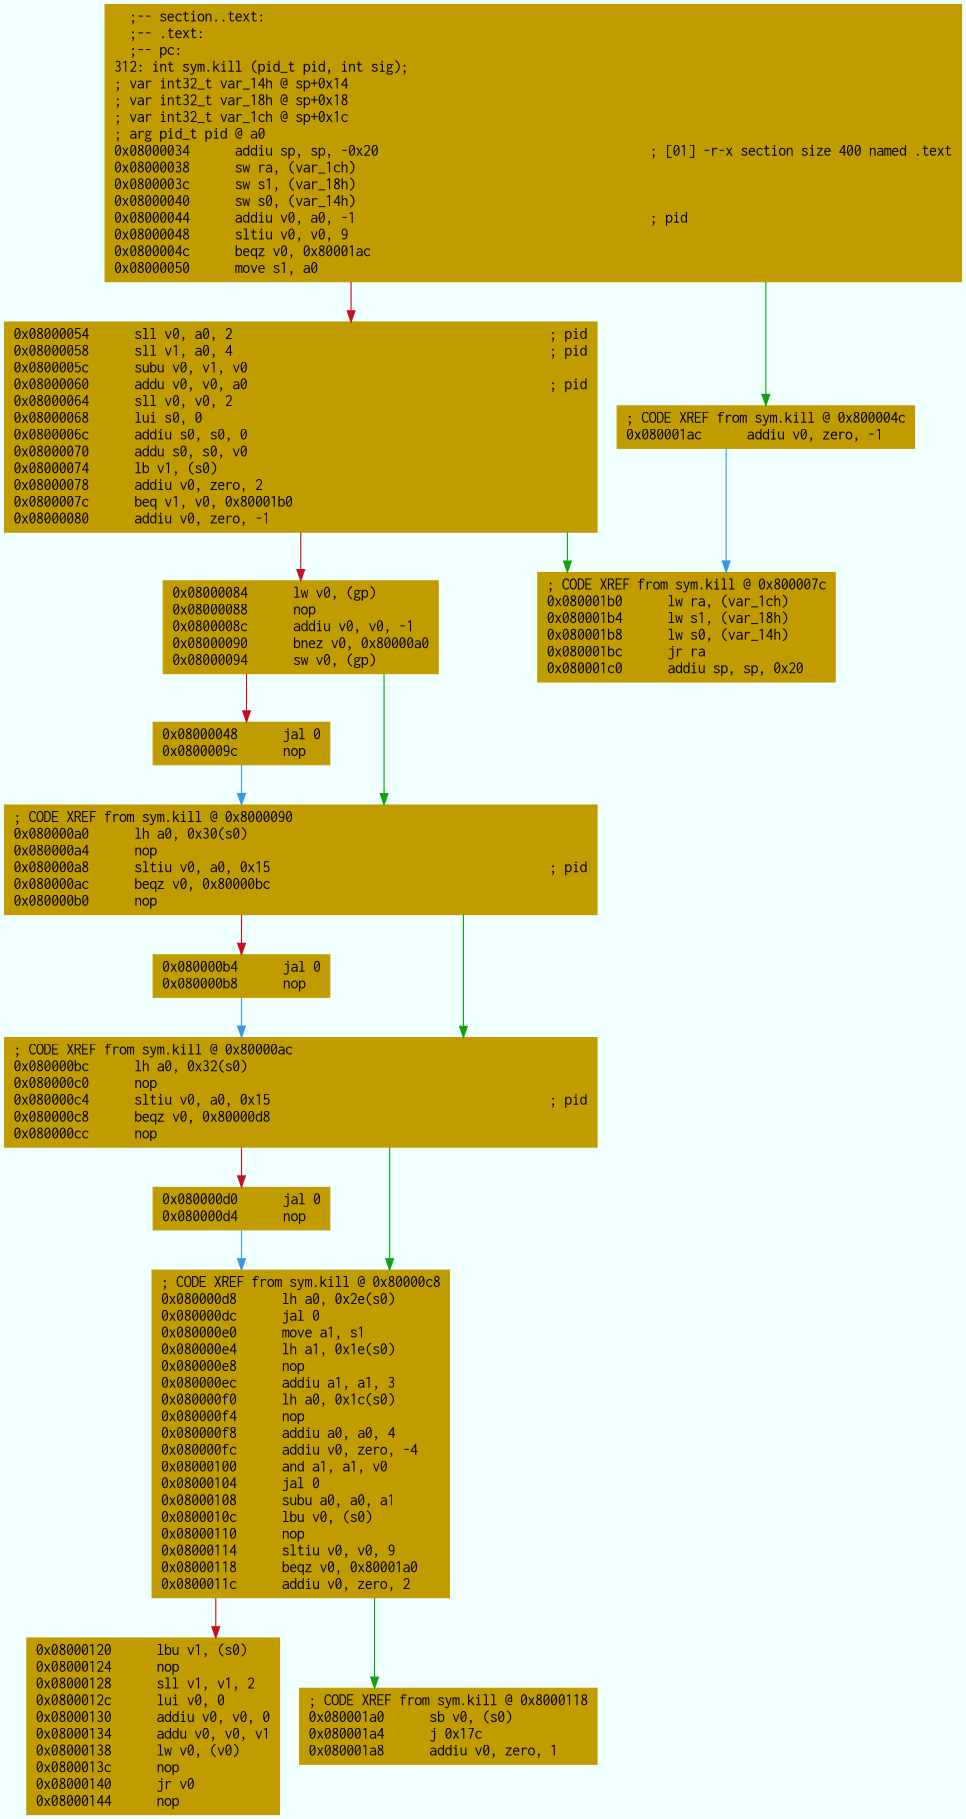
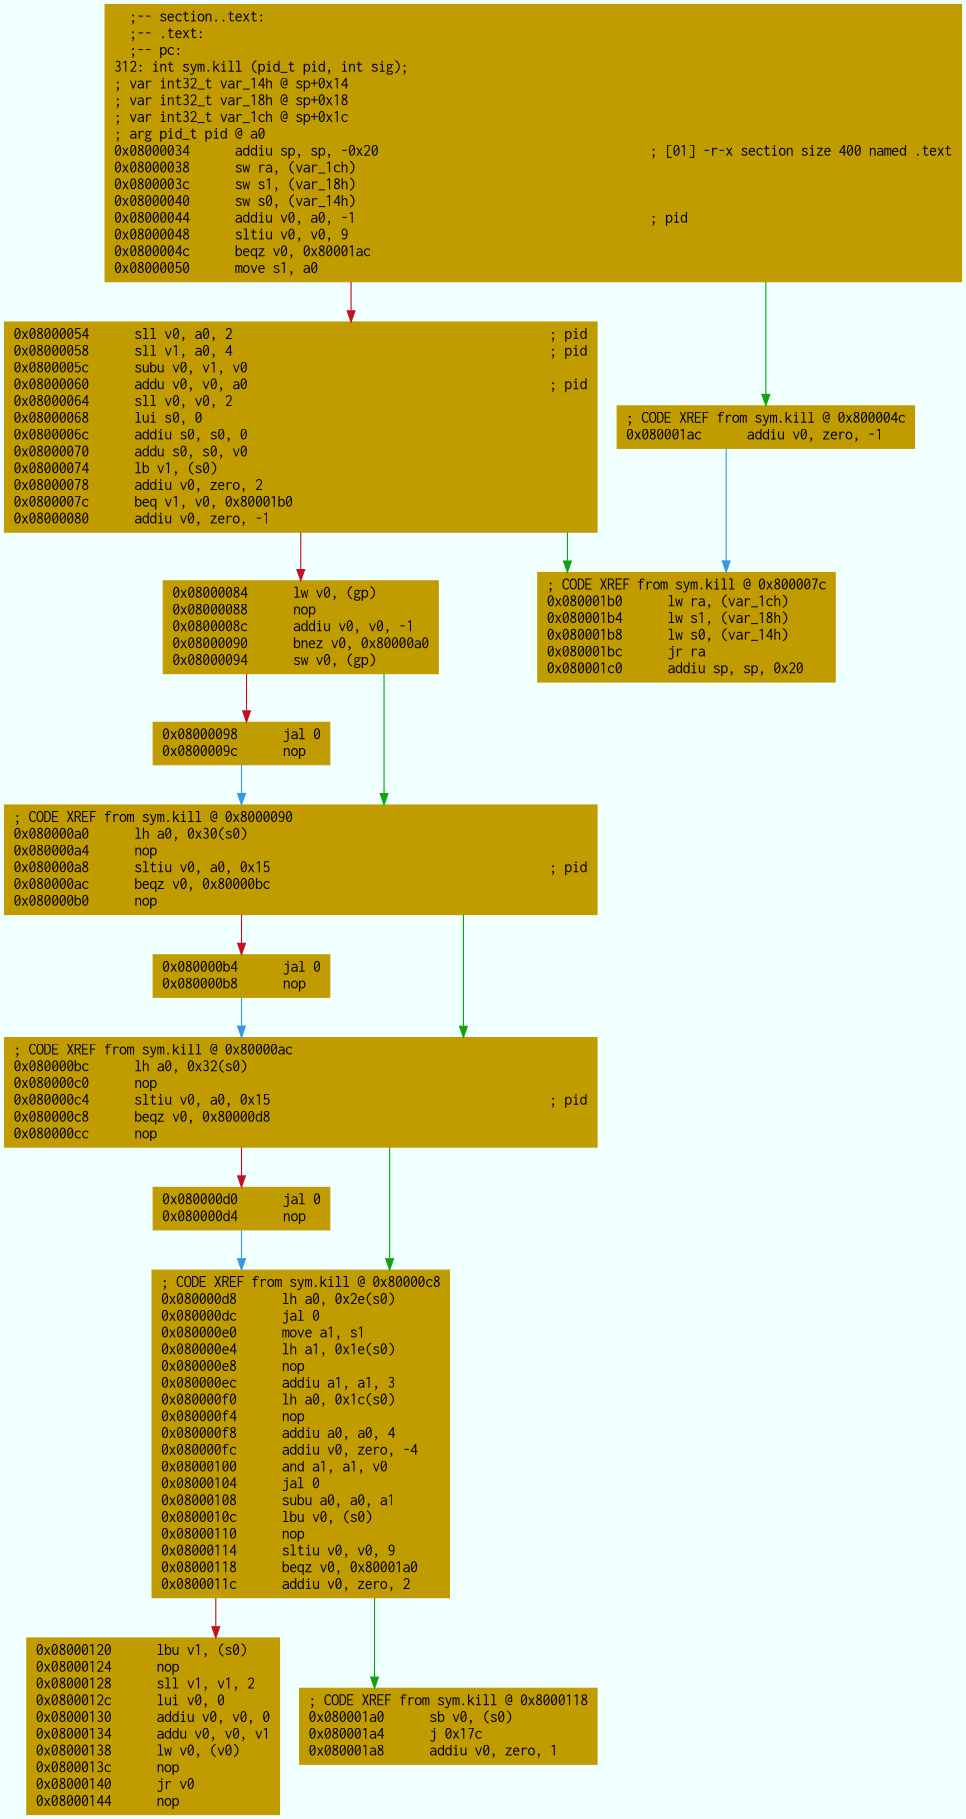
  digraph {
    bgcolor=azure
    fontname=Courier
    fontsize=8
    splines=ortho
    node [color="#c19c00" fillcolor="#c19c00" fontname=Courier shape=box style=filled]
    edge [arrowhead=normal color="#c50f1f"]
    n1 [label="  ;-- section..text:\l  ;-- .text:\l  ;-- pc:\l312: int sym.kill (pid_t pid, int sig);\l; var int32_t var_14h @ sp+0x14\l; var int32_t var_18h @ sp+0x18\l; var int32_t var_1ch @ sp+0x1c\l; arg pid_t pid @ a0\l0x08000034      addiu sp, sp, -0x20                                    ; [01] -r-x section size 400 named .text\l0x08000038      sw ra, (var_1ch)\l0x0800003c      sw s1, (var_18h)\l0x08000040      sw s0, (var_14h)\l0x08000044      addiu v0, a0, -1                                       ; pid\l0x08000048      sltiu v0, v0, 9\l0x0800004c      beqz v0, 0x80001ac\l0x08000050      move s1, a0\l"]
    n2 [label="0x08000054      sll v0, a0, 2                                          ; pid\l0x08000058      sll v1, a0, 4                                          ; pid\l0x0800005c      subu v0, v1, v0\l0x08000060      addu v0, v0, a0                                        ; pid\l0x08000064      sll v0, v0, 2\l0x08000068      lui s0, 0\l0x0800006c      addiu s0, s0, 0\l0x08000070      addu s0, s0, v0\l0x08000074      lb v1, (s0)\l0x08000078      addiu v0, zero, 2\l0x0800007c      beq v1, v0, 0x80001b0\l0x08000080      addiu v0, zero, -1\l"]
    n3 [label="; CODE XREF from sym.kill @ 0x800004c\l0x080001ac      addiu v0, zero, -1\l"]
    n4 [label="0x08000084      lw v0, (gp)\l0x08000088      nop\l0x0800008c      addiu v0, v0, -1\l0x08000090      bnez v0, 0x80000a0\l0x08000094      sw v0, (gp)\l"]
    n5 [label="; CODE XREF from sym.kill @ 0x800007c\l0x080001b0      lw ra, (var_1ch)\l0x080001b4      lw s1, (var_18h)\l0x080001b8      lw s0, (var_14h)\l0x080001bc      jr ra\l0x080001c0      addiu sp, sp, 0x20\l"]
-   n6 [label="0x08000048      jal 0\l0x0800009c      nop\l"]
+   n6 [label="0x08000098      jal 0\l0x0800009c      nop\l"]
    n7 [label="; CODE XREF from sym.kill @ 0x8000090\l0x080000a0      lh a0, 0x30(s0)\l0x080000a4      nop\l0x080000a8      sltiu v0, a0, 0x15                                     ; pid\l0x080000ac      beqz v0, 0x80000bc\l0x080000b0      nop\l"]
    n8 [label="0x080000b4      jal 0\l0x080000b8      nop\l"]
    n9 [label="; CODE XREF from sym.kill @ 0x80000ac\l0x080000bc      lh a0, 0x32(s0)\l0x080000c0      nop\l0x080000c4      sltiu v0, a0, 0x15                                     ; pid\l0x080000c8      beqz v0, 0x80000d8\l0x080000cc      nop\l"]
    n10 [label="0x080000d0      jal 0\l0x080000d4      nop\l"]
    n11 [label="; CODE XREF from sym.kill @ 0x80000c8\l0x080000d8      lh a0, 0x2e(s0)\l0x080000dc      jal 0\l0x080000e0      move a1, s1\l0x080000e4      lh a1, 0x1e(s0)\l0x080000e8      nop\l0x080000ec      addiu a1, a1, 3\l0x080000f0      lh a0, 0x1c(s0)\l0x080000f4      nop\l0x080000f8      addiu a0, a0, 4\l0x080000fc      addiu v0, zero, -4\l0x08000100      and a1, a1, v0\l0x08000104      jal 0\l0x08000108      subu a0, a0, a1\l0x0800010c      lbu v0, (s0)\l0x08000110      nop\l0x08000114      sltiu v0, v0, 9\l0x08000118      beqz v0, 0x80001a0\l0x0800011c      addiu v0, zero, 2\l"]
    n12 [label="0x08000120      lbu v1, (s0)\l0x08000124      nop\l0x08000128      sll v1, v1, 2\l0x0800012c      lui v0, 0\l0x08000130      addiu v0, v0, 0\l0x08000134      addu v0, v0, v1\l0x08000138      lw v0, (v0)\l0x0800013c      nop\l0x08000140      jr v0\l0x08000144      nop\l"]
    n13 [label="; CODE XREF from sym.kill @ 0x8000118\l0x080001a0      sb v0, (s0)\l0x080001a4      j 0x17c\l0x080001a8      addiu v0, zero, 1\l"]
    n1 -> n2
    n1 -> n3 [color="#13a10e"]
    n2 -> n4
    n2 -> n5 [color="#13a10e"]
    n3 -> n5 [color="#3a96dd"]
    n4 -> n6
    n4 -> n7 [color="#13a10e"]
    n6 -> n7 [color="#3a96dd"]
    n7 -> n8
    n7 -> n9 [color="#13a10e"]
    n8 -> n9 [color="#3a96dd"]
    n9 -> n10
    n9 -> n11 [color="#13a10e"]
    n10 -> n11 [color="#3a96dd"]
    n11 -> n12
    n11 -> n13 [color="#13a10e"]
  }
